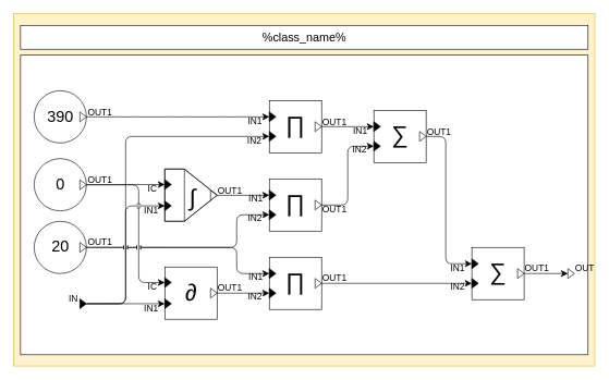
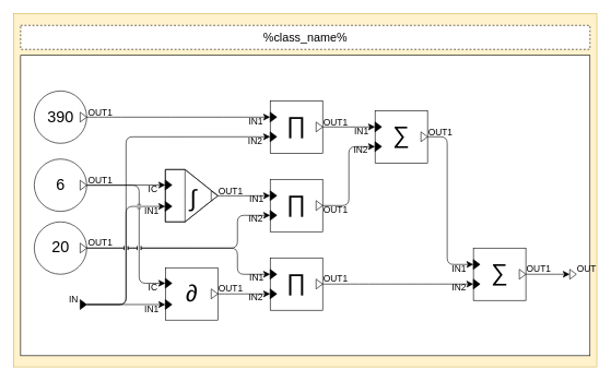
  <mxCell id="0" />
  <mxCell id="1" parent="0" />
  <mxCell id="2" value="" style="rounded=0;whiteSpace=wrap;html=1;fillColor=#fff2cc;strokeColor=#d6b656;container=0;connectable=0;allowArrows=0;treeFolding=0;moveCells=0;treeMoving=0;comic=0;rotatable=0;expand=1;autosize=1;resizeWidth=1;resizeHeight=1;metaEdit=1;fontSize=16;" parent="1" vertex="1"><mxGeometry width="890" height="540" as="geometry" x="20" y="20"><mxRectangle x="40" y="400" width="50" height="40" as="alternateBounds" /></mxGeometry></mxCell>
- <mxCell id="3" value="%class_name%" style="rounded=0;whiteSpace=wrap;html=1;fillColor=#ffffff;fontSize=18;connectable=0;allowArrows=0;rotatable=0;cloneable=0;deletable=0;" parent="2" vertex="1"><mxGeometry x="10.858" y="18.309" width="868.671" height="36.609" as="geometry" /></mxCell>
+ <mxCell id="3" value="%class_name%" style="rounded=0;whiteSpace=wrap;html=1;fillColor=#ffffff;fontSize=18;connectable=0;allowArrows=0;rotatable=0;cloneable=0;deletable=0;dashed=1;" parent="2" vertex="1"><mxGeometry x="10.858" y="18.309" width="868.671" height="36.609" as="geometry" /></mxCell>
  <mxCell id="4" value="" style="rounded=0;whiteSpace=wrap;html=1;fillColor=#ffffff;connectable=0;allowArrows=0;container=1;collapsible=0;portConstraintRotation=0;rotatable=0;cloneable=0;deletable=0;recursiveResize=0;fontSize=16;" parent="2" vertex="1"><mxGeometry x="10.858" y="64.071" width="868.671" height="458.786" as="geometry"><mxRectangle x="10" y="70" width="50" height="40" as="alternateBounds" /></mxGeometry></mxCell>
  <mxCell id="5" value="390" style="ellipse;whiteSpace=wrap;html=1;comic=0;fillColor=#ffffff;fontSize=24;align=center;allowArrows=0;connectable=0;container=1;collapsible=0;recursiveResize=1;direction=west;resizable=0;metaEdit=1;" parent="4" vertex="1"><mxGeometry x="20.832" y="54.389" width="80" height="80" as="geometry" /></mxCell>
  <mxCell id="6" value="OUT1" style="triangle;fillColor=#ffffff;fontSize=14;points=[[1,0.5]];allowArrows=0;verticalAlign=middle;horizontal=1;spacingTop=0;align=left;spacingLeft=4;spacingRight=0;html=1;comic=0;treeFolding=0;treeMoving=0;movable=1;resizable=0;rotatable=1;deletable=1;editable=1;connectable=1;movableLabel=1;spacing=2;aspect=fixed;metaEdit=1;" parent="5" vertex="1"><mxGeometry x="70" y="32.5" width="10" height="15" as="geometry"><mxPoint x="6" y="-7" as="offset" /></mxGeometry></mxCell>
  <mxCell id="7" value="20" style="ellipse;whiteSpace=wrap;html=1;comic=0;fillColor=#ffffff;fontSize=24;align=center;allowArrows=0;connectable=0;container=1;collapsible=0;recursiveResize=1;direction=west;resizable=0;metaEdit=1;" parent="4" vertex="1"><mxGeometry x="20.832" y="254.389" width="80" height="80" as="geometry" /></mxCell>
  <mxCell id="8" value="OUT1" style="triangle;fillColor=#ffffff;fontSize=14;points=[[1,0.5]];allowArrows=0;verticalAlign=middle;horizontal=1;spacingTop=0;align=left;spacingLeft=4;spacingRight=0;html=1;comic=0;treeFolding=0;treeMoving=0;movable=1;resizable=0;rotatable=1;deletable=1;editable=1;connectable=1;movableLabel=1;spacing=2;aspect=fixed;metaEdit=1;" parent="7" vertex="1"><mxGeometry x="70" y="32.5" width="10" height="15" as="geometry"><mxPoint x="6" y="-7" as="offset" /></mxGeometry></mxCell>
  <mxCell id="9" value="IN" style="triangle;fontSize=14;points=[[0,0.5],[1,0.5]];allowArrows=0;verticalAlign=middle;horizontal=1;spacingTop=0;align=right;spacingLeft=0;spacingRight=8;html=1;comic=0;treeFolding=0;treeMoving=0;resizable=0;movableLabel=1;spacing=2;aspect=fixed;fillColor=#000000;metaEdit=1;" parent="4" vertex="1"><mxGeometry x="90.832" y="373.139" width="10" height="15" as="geometry"><mxPoint x="-4" y="-8" as="offset" /></mxGeometry></mxCell>
  <mxCell id="10" value="OUT" style="triangle;fillColor=#ffffff;fontSize=14;points=[[0,0.5],[1,0.5]];allowArrows=0;verticalAlign=middle;horizontal=1;spacingTop=0;align=left;spacingLeft=4;spacingRight=0;html=1;comic=0;treeFolding=0;treeMoving=0;movable=1;resizable=0;rotatable=1;deletable=1;editable=1;connectable=1;movableLabel=1;spacing=2;aspect=fixed;metaEdit=1;" parent="4" vertex="1"><mxGeometry x="837.832" y="326.889" width="10" height="15" as="geometry"><mxPoint x="5" y="-7" as="offset" /></mxGeometry></mxCell>
  <mxCell id="11" value="&amp;int;" style="shape=stencil(7ZVNDoMgEIVPw95IF24b294DFSuRggGq7e3LjzYSS6NRdybGMM7jyzi8CQCmskINBnFUAXgBcZxE+qXDzg+RbHCu3LcWCYIyil1GKsFr3JFC9QTCKiyIMll4BdFZa8zzXcA054xpGuFMepKJEMS3kHakylBe3wV/suIfbVA3yBQ60f1UD3sevDUterkf7Fvy9iJd6lIqJWxEhftgEx972qncZCvuZticcomXbbWGC/jDd2XAciNRyQWeb8qSUOoGKVjxYeTDyOuOe6eDWd/AWXM3SOeOiYUGplAvbNrdfTbzAQ==);whiteSpace=wrap;html=1;aspect=fixed;resizable=0;container=1;collapsible=0;spacingLeft=5;connectable=0;allowArrows=0;fontSize=36;spacingTop=7;metaEdit=1;" parent="4" vertex="1"><mxGeometry x="220.832" y="174.389" width="80" height="80" as="geometry" /></mxCell>
  <mxCell id="12" value="OUT1" style="triangle;fillColor=#ffffff;fontSize=14;points=[[1,0.5]];allowArrows=0;verticalAlign=middle;horizontal=1;spacingTop=0;align=left;spacingLeft=4;spacingRight=0;html=1;comic=0;treeFolding=0;treeMoving=0;movable=1;resizable=0;rotatable=1;deletable=1;editable=1;connectable=1;movableLabel=1;spacing=2;aspect=fixed;metaEdit=1;" parent="11" vertex="1"><mxGeometry x="70" y="32.75" width="10" height="15" as="geometry"><mxPoint x="5" y="-7" as="offset" /></mxGeometry></mxCell>
  <mxCell id="13" value="IC" style="triangle;fontSize=14;points=[[0,0.5]];allowArrows=0;verticalAlign=middle;horizontal=1;spacingTop=0;align=right;spacingLeft=0;spacingRight=8;html=1;comic=0;treeFolding=0;treeMoving=0;resizable=0;movableLabel=1;spacing=2;aspect=fixed;fillColor=#000000;metaEdit=1;" parent="11" vertex="1"><mxGeometry y="16.12" width="10" height="15" as="geometry"><mxPoint x="-13" y="7" as="offset" /></mxGeometry></mxCell>
  <mxCell id="14" value="IN1" style="triangle;fontSize=14;points=[[0,0.5]];allowArrows=0;verticalAlign=middle;horizontal=1;spacingTop=0;align=right;spacingLeft=0;spacingRight=8;html=1;comic=0;treeFolding=0;treeMoving=0;resizable=0;movableLabel=1;spacing=2;aspect=fixed;fillColor=#000000;metaEdit=1;" parent="11" vertex="1"><mxGeometry y="48.87" width="10" height="15" as="geometry"><mxPoint x="-11" y="7" as="offset" /></mxGeometry></mxCell>
  <mxCell id="15" style="edgeStyle=orthogonalEdgeStyle;rounded=1;orthogonalLoop=1;jettySize=auto;html=1;exitX=1;exitY=0.5;exitDx=0;exitDy=0;entryX=0;entryY=0.5;entryDx=0;entryDy=0;fontSize=12;startSize=8;endSize=8;" parent="4" source="9" target="14" edge="1"><mxGeometry relative="1" as="geometry" /></mxCell>
  <mxCell id="16" value="&amp;part;" style="whiteSpace=wrap;html=1;aspect=fixed;comic=0;fillColor=#FFFFFF;fontSize=36;align=center;resizable=0;container=1;collapsible=0;points=[];allowArrows=0;metaEdit=1;connectable=0;" parent="4" vertex="1"><mxGeometry x="220.832" y="324.389" width="80" height="80" as="geometry" /></mxCell>
  <mxCell id="17" value="OUT1" style="triangle;fillColor=#ffffff;fontSize=14;points=[[1,0.5]];allowArrows=0;verticalAlign=middle;horizontal=1;spacingTop=0;align=left;spacingLeft=4;spacingRight=0;html=1;comic=0;treeFolding=0;treeMoving=0;movable=1;resizable=0;rotatable=1;deletable=1;editable=1;connectable=1;movableLabel=1;spacing=2;aspect=fixed;metaEdit=1;" parent="16" vertex="1"><mxGeometry x="70" y="32.5" width="10" height="15" as="geometry"><mxPoint x="5" y="-7" as="offset" /></mxGeometry></mxCell>
  <mxCell id="18" value="IC" style="triangle;fontSize=14;points=[[0,0.5]];allowArrows=0;verticalAlign=middle;horizontal=1;spacingTop=0;align=right;spacingLeft=0;spacingRight=8;html=1;comic=0;treeFolding=0;treeMoving=0;resizable=0;movableLabel=1;spacing=2;aspect=fixed;fillColor=#000000;metaEdit=1;" parent="16" vertex="1"><mxGeometry y="16.25" width="10" height="15" as="geometry"><mxPoint x="-13" y="6" as="offset" /></mxGeometry></mxCell>
  <mxCell id="19" value="IN1" style="triangle;fontSize=14;points=[[0,0.5]];allowArrows=0;verticalAlign=middle;horizontal=1;spacingTop=0;align=right;spacingLeft=0;spacingRight=8;html=1;comic=0;treeFolding=0;treeMoving=0;resizable=0;movableLabel=1;spacing=2;aspect=fixed;fillColor=#000000;metaEdit=1;" parent="16" vertex="1"><mxGeometry y="48.75" width="10" height="15" as="geometry"><mxPoint x="-11" y="7" as="offset" /></mxGeometry></mxCell>
  <mxCell id="20" style="edgeStyle=none;curved=1;rounded=0;orthogonalLoop=1;jettySize=auto;html=1;exitX=1;exitY=0.5;exitDx=0;exitDy=0;entryX=0;entryY=0.5;entryDx=0;entryDy=0;fontSize=12;startSize=8;endSize=8;" parent="4" source="9" target="19" edge="1"><mxGeometry relative="1" as="geometry" /></mxCell>
  <mxCell id="21" value="&amp;sum;" style="whiteSpace=wrap;html=1;aspect=fixed;comic=0;fillColor=#FFFFFF;fontSize=36;align=center;resizable=0;container=1;collapsible=0;points=[];allowArrows=0;spacingTop=-6;metaEdit=1;connectable=0;" parent="4" vertex="1"><mxGeometry x="540.832" y="84.389" width="80" height="80" as="geometry" /></mxCell>
  <mxCell id="22" value="OUT1" style="triangle;fillColor=#ffffff;fontSize=14;points=[[1,0.5]];allowArrows=0;verticalAlign=middle;horizontal=1;spacingTop=0;align=left;spacingLeft=4;spacingRight=0;html=1;comic=0;treeFolding=0;treeMoving=0;movable=1;resizable=0;rotatable=1;deletable=1;editable=1;connectable=1;movableLabel=1;spacing=2;aspect=fixed;metaEdit=1;" parent="21" vertex="1"><mxGeometry x="70" y="32.5" width="10" height="15" as="geometry"><mxPoint x="5" y="-7" as="offset" /></mxGeometry></mxCell>
  <mxCell id="23" value="IN1" style="triangle;fontSize=14;points=[[0,0.5]];allowArrows=0;verticalAlign=middle;horizontal=1;spacingTop=0;align=right;spacingLeft=0;spacingRight=8;html=1;comic=0;treeFolding=0;treeMoving=0;resizable=0;movableLabel=1;spacing=2;aspect=fixed;fillColor=#000000;metaEdit=1;" parent="21" vertex="1"><mxGeometry y="17.5" width="10" height="15" as="geometry"><mxPoint x="-11" y="7" as="offset" /></mxGeometry></mxCell>
  <mxCell id="24" value="IN2" style="triangle;fontSize=14;points=[[0,0.5]];allowArrows=0;verticalAlign=middle;horizontal=1;spacingTop=0;align=right;spacingLeft=0;spacingRight=8;html=1;comic=0;treeFolding=0;treeMoving=0;resizable=0;movableLabel=1;spacing=2;aspect=fixed;fillColor=#000000;metaEdit=1;" parent="21" vertex="1"><mxGeometry y="47.5" width="10" height="15" as="geometry"><mxPoint x="-12" y="6" as="offset" /></mxGeometry></mxCell>
  <mxCell id="25" value="&amp;sum;" style="whiteSpace=wrap;html=1;aspect=fixed;comic=0;fillColor=#FFFFFF;fontSize=36;align=center;resizable=0;container=1;collapsible=0;points=[];allowArrows=0;spacingTop=-6;metaEdit=1;connectable=0;" parent="4" vertex="1"><mxGeometry x="690.832" y="294.389" width="80" height="80" as="geometry" /></mxCell>
  <mxCell id="26" value="OUT1" style="triangle;fillColor=#ffffff;fontSize=14;points=[[1,0.5]];allowArrows=0;verticalAlign=middle;horizontal=1;spacingTop=0;align=left;spacingLeft=4;spacingRight=0;html=1;comic=0;treeFolding=0;treeMoving=0;movable=1;resizable=0;rotatable=1;deletable=1;editable=1;connectable=1;movableLabel=1;spacing=2;aspect=fixed;metaEdit=1;" parent="25" vertex="1"><mxGeometry x="70" y="32.5" width="10" height="15" as="geometry"><mxPoint x="5" y="-7" as="offset" /></mxGeometry></mxCell>
  <mxCell id="27" value="IN1" style="triangle;fontSize=14;points=[[0,0.5]];allowArrows=0;verticalAlign=middle;horizontal=1;spacingTop=0;align=right;spacingLeft=0;spacingRight=8;html=1;comic=0;treeFolding=0;treeMoving=0;resizable=0;movableLabel=1;spacing=2;aspect=fixed;fillColor=#000000;metaEdit=1;" parent="25" vertex="1"><mxGeometry y="17.5" width="10" height="15" as="geometry"><mxPoint x="-12" y="7" as="offset" /></mxGeometry></mxCell>
  <mxCell id="28" value="IN2" style="triangle;fontSize=14;points=[[0,0.5]];allowArrows=0;verticalAlign=middle;horizontal=1;spacingTop=0;align=right;spacingLeft=0;spacingRight=8;html=1;comic=0;treeFolding=0;treeMoving=0;resizable=0;movableLabel=1;spacing=2;aspect=fixed;fillColor=#000000;metaEdit=1;" parent="25" vertex="1"><mxGeometry y="47.5" width="10" height="15" as="geometry"><mxPoint x="-12" y="6" as="offset" /></mxGeometry></mxCell>
  <mxCell id="29" value="&amp;prod;" style="whiteSpace=wrap;html=1;aspect=fixed;comic=0;fillColor=#FFFFFF;fontSize=36;align=center;resizable=0;container=1;collapsible=0;points=[];allowArrows=0;spacingTop=-6;metaEdit=1;connectable=0;" parent="4" vertex="1"><mxGeometry x="380.832" y="69.389" width="80" height="80" as="geometry" /></mxCell>
  <mxCell id="30" value="OUT1" style="triangle;fillColor=#ffffff;fontSize=14;points=[[1,0.5]];allowArrows=0;verticalAlign=middle;horizontal=1;spacingTop=0;align=left;spacingLeft=4;spacingRight=0;html=1;comic=0;treeFolding=0;treeMoving=0;movable=1;resizable=0;rotatable=1;deletable=1;editable=1;connectable=1;movableLabel=1;spacing=2;aspect=fixed;metaEdit=1;" parent="29" vertex="1"><mxGeometry x="70" y="32.5" width="10" height="15" as="geometry"><mxPoint x="5" y="-7" as="offset" /></mxGeometry></mxCell>
  <mxCell id="31" value="IN1" style="triangle;fontSize=14;points=[[0,0.5]];allowArrows=0;verticalAlign=middle;horizontal=1;spacingTop=0;align=right;spacingLeft=0;spacingRight=8;html=1;comic=0;treeFolding=0;treeMoving=0;resizable=0;movableLabel=1;spacing=2;aspect=fixed;fillColor=#000000;metaEdit=1;" parent="29" vertex="1"><mxGeometry y="17.5" width="10" height="15" as="geometry"><mxPoint x="-12" y="7" as="offset" /></mxGeometry></mxCell>
  <mxCell id="32" value="IN2" style="triangle;fontSize=14;points=[[0,0.5]];allowArrows=0;verticalAlign=middle;horizontal=1;spacingTop=0;align=right;spacingLeft=0;spacingRight=8;html=1;comic=0;treeFolding=0;treeMoving=0;resizable=0;movableLabel=1;spacing=2;aspect=fixed;fillColor=#000000;metaEdit=1;" parent="29" vertex="1"><mxGeometry y="47.5" width="10" height="15" as="geometry"><mxPoint x="-13" y="7" as="offset" /></mxGeometry></mxCell>
  <mxCell id="33" value="&amp;prod;" style="whiteSpace=wrap;html=1;aspect=fixed;comic=0;fillColor=#FFFFFF;fontSize=36;align=center;resizable=0;container=1;collapsible=0;points=[];allowArrows=0;spacingTop=-6;metaEdit=1;connectable=0;" parent="4" vertex="1"><mxGeometry x="380.832" y="189.389" width="80" height="80" as="geometry" /></mxCell>
  <mxCell id="34" value="OUT1" style="triangle;fillColor=#ffffff;fontSize=14;points=[[1,0.5]];allowArrows=0;verticalAlign=middle;horizontal=1;spacingTop=0;align=left;spacingLeft=4;spacingRight=0;html=1;comic=0;treeFolding=0;treeMoving=0;movable=1;resizable=0;rotatable=1;deletable=1;editable=1;connectable=1;movableLabel=1;spacing=2;aspect=fixed;metaEdit=1;" parent="33" vertex="1"><mxGeometry x="70" y="32.5" width="10" height="15" as="geometry"><mxPoint x="5" y="8" as="offset" /></mxGeometry></mxCell>
  <mxCell id="35" value="IN1" style="triangle;fontSize=14;points=[[0,0.5]];allowArrows=0;verticalAlign=middle;horizontal=1;spacingTop=0;align=right;spacingLeft=0;spacingRight=8;html=1;comic=0;treeFolding=0;treeMoving=0;resizable=0;movableLabel=1;spacing=2;aspect=fixed;fillColor=#000000;metaEdit=1;" parent="33" vertex="1"><mxGeometry y="17.5" width="10" height="15" as="geometry"><mxPoint x="-11" y="6" as="offset" /></mxGeometry></mxCell>
  <mxCell id="36" value="IN2" style="triangle;fontSize=14;points=[[0,0.5]];allowArrows=0;verticalAlign=middle;horizontal=1;spacingTop=0;align=right;spacingLeft=0;spacingRight=8;html=1;comic=0;treeFolding=0;treeMoving=0;resizable=0;movableLabel=1;spacing=2;aspect=fixed;fillColor=#000000;metaEdit=1;" parent="33" vertex="1"><mxGeometry y="47.5" width="10" height="15" as="geometry"><mxPoint x="-12" y="6" as="offset" /></mxGeometry></mxCell>
  <mxCell id="37" value="&amp;prod;" style="whiteSpace=wrap;html=1;aspect=fixed;comic=0;fillColor=#FFFFFF;fontSize=36;align=center;resizable=0;container=1;collapsible=0;points=[];allowArrows=0;spacingTop=-6;metaEdit=1;connectable=0;" parent="4" vertex="1"><mxGeometry x="380.832" y="309.389" width="80" height="80" as="geometry" /></mxCell>
  <mxCell id="38" value="OUT1" style="triangle;fillColor=#ffffff;fontSize=14;points=[[1,0.5]];allowArrows=0;verticalAlign=middle;horizontal=1;spacingTop=0;align=left;spacingLeft=4;spacingRight=0;html=1;comic=0;treeFolding=0;treeMoving=0;movable=1;resizable=0;rotatable=1;deletable=1;editable=1;connectable=1;movableLabel=1;spacing=2;aspect=fixed;metaEdit=1;" parent="37" vertex="1"><mxGeometry x="70" y="32.5" width="10" height="15" as="geometry"><mxPoint x="5" y="-7" as="offset" /></mxGeometry></mxCell>
  <mxCell id="39" value="IN1" style="triangle;fontSize=14;points=[[0,0.5]];allowArrows=0;verticalAlign=middle;horizontal=1;spacingTop=0;align=right;spacingLeft=0;spacingRight=8;html=1;comic=0;treeFolding=0;treeMoving=0;resizable=0;movableLabel=1;spacing=2;aspect=fixed;fillColor=#000000;metaEdit=1;" parent="37" vertex="1"><mxGeometry y="17.5" width="10" height="15" as="geometry"><mxPoint x="-11" y="6" as="offset" /></mxGeometry></mxCell>
  <mxCell id="40" value="IN2" style="triangle;fontSize=14;points=[[0,0.5]];allowArrows=0;verticalAlign=middle;horizontal=1;spacingTop=0;align=right;spacingLeft=0;spacingRight=8;html=1;comic=0;treeFolding=0;treeMoving=0;resizable=0;movableLabel=1;spacing=2;aspect=fixed;fillColor=#000000;metaEdit=1;" parent="37" vertex="1"><mxGeometry y="47.5" width="10" height="15" as="geometry"><mxPoint x="-12" y="6" as="offset" /></mxGeometry></mxCell>
- <mxCell id="41" value="0" style="ellipse;whiteSpace=wrap;html=1;comic=0;fillColor=#ffffff;fontSize=24;align=center;allowArrows=0;connectable=0;container=1;collapsible=0;recursiveResize=1;direction=west;resizable=0;metaEdit=1;" parent="4" vertex="1"><mxGeometry x="20.832" y="158.389" width="80" height="80" as="geometry" /></mxCell>
+ <mxCell id="41" value="6" style="ellipse;whiteSpace=wrap;html=1;comic=0;fillColor=#ffffff;fontSize=24;align=center;allowArrows=0;connectable=0;container=1;collapsible=0;recursiveResize=1;direction=west;resizable=0;metaEdit=1;" parent="4" vertex="1"><mxGeometry x="20.832" y="158.389" width="80" height="80" as="geometry" /></mxCell>
  <mxCell id="42" value="OUT1" style="triangle;fillColor=#ffffff;fontSize=14;points=[[1,0.5]];allowArrows=0;verticalAlign=middle;horizontal=1;spacingTop=0;align=left;spacingLeft=4;spacingRight=0;html=1;comic=0;treeFolding=0;treeMoving=0;movable=1;resizable=0;rotatable=1;deletable=1;editable=1;connectable=1;movableLabel=1;spacing=2;aspect=fixed;metaEdit=1;" parent="41" vertex="1"><mxGeometry x="70" y="32.5" width="10" height="15" as="geometry"><mxPoint x="6" y="-7" as="offset" /></mxGeometry></mxCell>
  <mxCell id="43" style="edgeStyle=none;curved=1;rounded=0;orthogonalLoop=1;jettySize=auto;html=1;exitX=1;exitY=0.5;exitDx=0;exitDy=0;entryX=0;entryY=0.5;entryDx=0;entryDy=0;fontSize=12;startSize=8;endSize=8;" parent="4" source="6" target="31" edge="1"><mxGeometry relative="1" as="geometry" /></mxCell>
  <mxCell id="44" style="edgeStyle=orthogonalEdgeStyle;rounded=1;orthogonalLoop=1;jettySize=auto;html=1;exitX=1;exitY=0.5;exitDx=0;exitDy=0;entryX=0;entryY=0.5;entryDx=0;entryDy=0;fontSize=12;startSize=8;endSize=8;jumpStyle=line;" parent="4" source="42" target="18" edge="1"><mxGeometry relative="1" as="geometry"><Array as="points"><mxPoint x="180.832" y="198.389" /><mxPoint x="180.832" y="348.389" /></Array></mxGeometry></mxCell>
  <mxCell id="45" style="edgeStyle=none;curved=1;rounded=0;orthogonalLoop=1;jettySize=auto;html=1;exitX=1;exitY=0.5;exitDx=0;exitDy=0;entryX=0;entryY=0.5;entryDx=0;entryDy=0;fontSize=12;startSize=8;endSize=8;" parent="4" source="12" target="35" edge="1"><mxGeometry relative="1" as="geometry" /></mxCell>
  <mxCell id="46" style="edgeStyle=none;curved=1;rounded=0;orthogonalLoop=1;jettySize=auto;html=1;exitX=1;exitY=0.5;exitDx=0;exitDy=0;entryX=0;entryY=0.5;entryDx=0;entryDy=0;fontSize=12;startSize=8;endSize=8;" parent="4" source="17" target="40" edge="1"><mxGeometry relative="1" as="geometry" /></mxCell>
  <mxCell id="47" style="edgeStyle=orthogonalEdgeStyle;rounded=1;orthogonalLoop=1;jettySize=auto;html=1;exitX=1;exitY=0.5;exitDx=0;exitDy=0;entryX=0;entryY=0.5;entryDx=0;entryDy=0;fontSize=12;startSize=8;endSize=8;jumpStyle=line;" parent="4" source="8" target="36" edge="1"><mxGeometry relative="1" as="geometry"><Array as="points"><mxPoint x="330.832" y="294.389" /><mxPoint x="330.832" y="244.389" /></Array></mxGeometry></mxCell>
  <mxCell id="48" style="edgeStyle=orthogonalEdgeStyle;rounded=1;orthogonalLoop=1;jettySize=auto;html=1;exitX=1;exitY=0.5;exitDx=0;exitDy=0;entryX=0;entryY=0.5;entryDx=0;entryDy=0;fontSize=12;startSize=8;endSize=8;jumpStyle=line;strokeColor=default;" parent="4" source="8" target="39" edge="1"><mxGeometry relative="1" as="geometry"><Array as="points"><mxPoint x="330.832" y="294.389" /><mxPoint x="330.832" y="334.389" /></Array></mxGeometry></mxCell>
  <mxCell id="49" style="edgeStyle=orthogonalEdgeStyle;rounded=0;orthogonalLoop=1;jettySize=auto;html=1;exitX=1;exitY=0.5;exitDx=0;exitDy=0;entryX=0;entryY=0.5;entryDx=0;entryDy=0;fontSize=12;startSize=8;endSize=8;jumpStyle=line;" parent="4" source="42" target="13" edge="1"><mxGeometry relative="1" as="geometry" /></mxCell>
  <mxCell id="50" style="edgeStyle=none;curved=1;rounded=0;orthogonalLoop=1;jettySize=auto;html=1;exitX=1;exitY=0.5;exitDx=0;exitDy=0;entryX=0;entryY=0.5;entryDx=0;entryDy=0;fontSize=12;startSize=8;endSize=8;" parent="4" source="30" target="23" edge="1"><mxGeometry relative="1" as="geometry" /></mxCell>
  <mxCell id="51" style="edgeStyle=orthogonalEdgeStyle;rounded=1;orthogonalLoop=1;jettySize=auto;html=1;exitX=1;exitY=0.5;exitDx=0;exitDy=0;entryX=0;entryY=0.5;entryDx=0;entryDy=0;fontSize=12;startSize=8;endSize=8;" parent="4" source="34" target="24" edge="1"><mxGeometry relative="1" as="geometry"><Array as="points"><mxPoint x="500.832" y="229.389" /><mxPoint x="500.832" y="139.389" /></Array></mxGeometry></mxCell>
  <mxCell id="52" style="edgeStyle=none;curved=1;rounded=0;orthogonalLoop=1;jettySize=auto;html=1;exitX=1;exitY=0.5;exitDx=0;exitDy=0;entryX=0;entryY=0.5;entryDx=0;entryDy=0;fontSize=12;startSize=8;endSize=8;" parent="4" source="38" target="28" edge="1"><mxGeometry relative="1" as="geometry" /></mxCell>
  <mxCell id="53" style="edgeStyle=orthogonalEdgeStyle;rounded=1;orthogonalLoop=1;jettySize=auto;html=1;exitX=1;exitY=0.5;exitDx=0;exitDy=0;entryX=0;entryY=0.5;entryDx=0;entryDy=0;fontSize=12;startSize=8;endSize=8;" parent="4" source="22" target="27" edge="1"><mxGeometry relative="1" as="geometry"><Array as="points"><mxPoint x="650.832" y="124.389" /><mxPoint x="650.832" y="319.389" /></Array></mxGeometry></mxCell>
  <mxCell id="54" style="edgeStyle=orthogonalEdgeStyle;rounded=1;orthogonalLoop=1;jettySize=auto;html=1;exitX=1;exitY=0.5;exitDx=0;exitDy=0;entryX=0;entryY=0.5;entryDx=0;entryDy=0;fontSize=12;startSize=8;endSize=8;" parent="4" source="9" target="32" edge="1"><mxGeometry relative="1" as="geometry"><Array as="points"><mxPoint x="160.832" y="380.389" /><mxPoint x="160.832" y="124.389" /></Array></mxGeometry></mxCell>
  <mxCell id="55" style="edgeStyle=none;curved=1;rounded=0;orthogonalLoop=1;jettySize=auto;html=1;exitX=1;exitY=0.5;exitDx=0;exitDy=0;entryX=0;entryY=0.5;entryDx=0;entryDy=0;fontSize=12;startSize=8;endSize=8;" parent="4" source="26" target="10" edge="1"><mxGeometry relative="1" as="geometry" /></mxCell>
